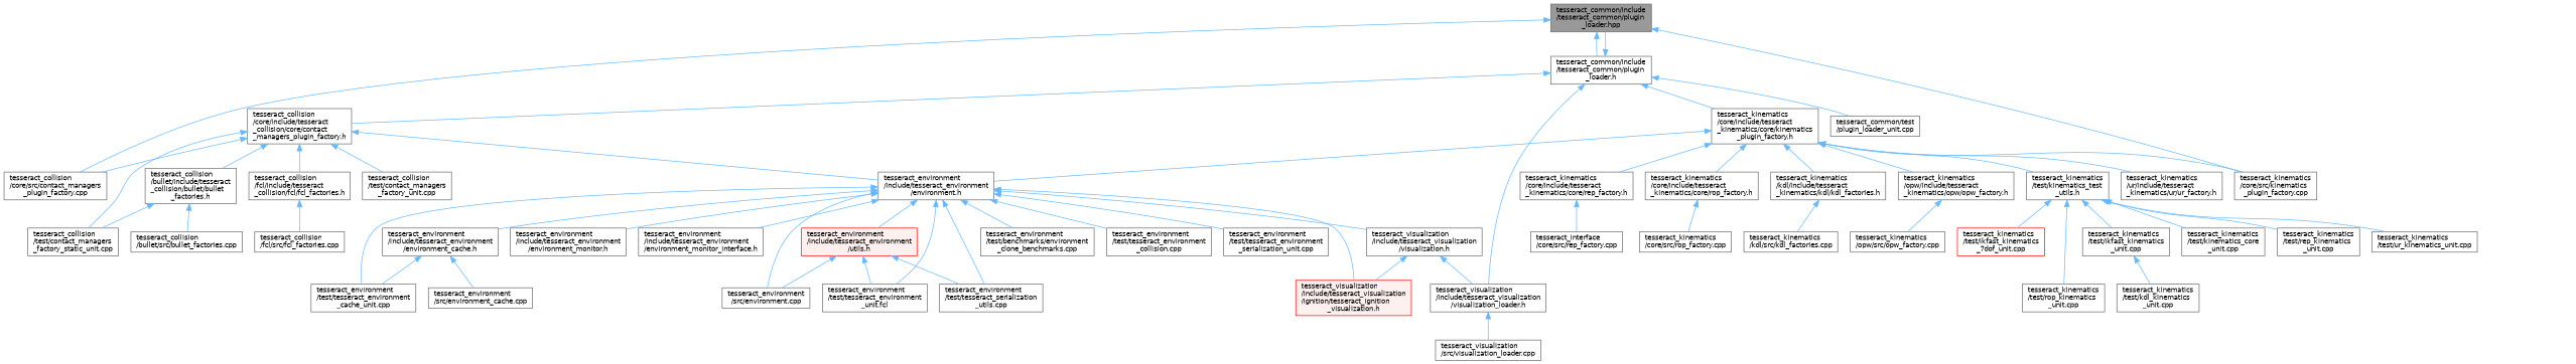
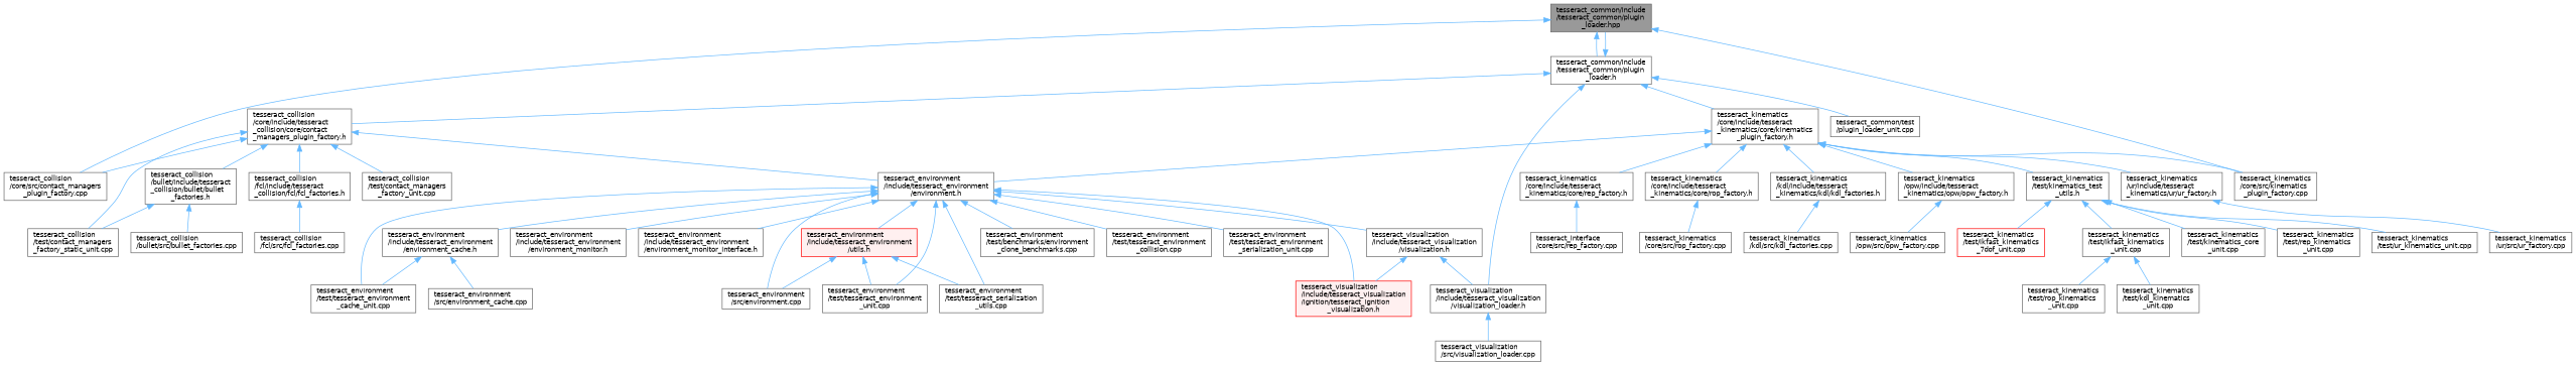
  digraph {
    node [color=grey40 fillcolor=white fontname=Helvetica fontsize=10 shape=box style=filled]
    edge [color=steelblue1 dir=back fontname=Helvetica fontsize=10 labelfontname=Helvetica labelfontsize=10 style=solid]
    n1 [color=gray40 fillcolor=grey60 fontcolor=black height=0.2 label="tesseract_common/include\l/tesseract_common/plugin\l_loader.hpp" width=0.4]
    n2 [height=0.2 label="tesseract_collision\l/core/src/contact_managers\l_plugin_factory.cpp" width=0.4]
    n3 [height=0.2 label="tesseract_common/include\l/tesseract_common/plugin\l_loader.h" width=0.4]
    n4 [height=0.2 label="tesseract_kinematics\l/core/src/kinematics\l_plugin_factory.cpp" width=0.4]
    n5 [height=0.2 label="tesseract_collision\l/core/include/tesseract\l_collision/core/contact\l_managers_plugin_factory.h" width=0.4]
    n6 [height=0.2 label="tesseract_visualization\l/include/tesseract_visualization\l/visualization_loader.h" width=0.4]
    n7 [height=0.2 label="tesseract_common/test\l/plugin_loader_unit.cpp" width=0.4]
    n8 [height=0.2 label="tesseract_kinematics\l/core/include/tesseract\l_kinematics/core/kinematics\l_plugin_factory.h" width=0.4]
    n9 [height=0.2 label="tesseract_collision\l/bullet/include/tesseract\l_collision/bullet/bullet\l_factories.h" width=0.4]
    n10 [height=0.2 label="tesseract_collision\l/test/contact_managers\l_factory_static_unit.cpp" width=0.4]
    n11 [height=0.2 label="tesseract_collision\l/fcl/include/tesseract\l_collision/fcl/fcl_factories.h" width=0.4]
    n12 [height=0.2 label="tesseract_collision\l/test/contact_managers\l_factory_unit.cpp" width=0.4]
    n13 [height=0.2 label="tesseract_environment\l/include/tesseract_environment\l/environment.h" width=0.4]
    n14 [height=0.2 label="tesseract_visualization\l/src/visualization_loader.cpp" width=0.4]
    n15 [height=0.2 label="tesseract_kinematics\l/core/include/tesseract\l_kinematics/core/rep_factory.h" width=0.4]
    n16 [height=0.2 label="tesseract_kinematics\l/core/include/tesseract\l_kinematics/core/rop_factory.h" width=0.4]
    n17 [height=0.2 label="tesseract_kinematics\l/kdl/include/tesseract\l_kinematics/kdl/kdl_factories.h" width=0.4]
    n18 [height=0.2 label="tesseract_kinematics\l/opw/include/tesseract\l_kinematics/opw/opw_factory.h" width=0.4]
    n19 [height=0.2 label="tesseract_kinematics\l/test/kinematics_test\l_utils.h" width=0.4]
    n20 [height=0.2 label="tesseract_kinematics\l/ur/include/tesseract\l_kinematics/ur/ur_factory.h" width=0.4]
    n21 [height=0.2 label="tesseract_collision\l/bullet/src/bullet_factories.cpp" width=0.4]
    n22 [height=0.2 label="tesseract_collision\l/fcl/src/fcl_factories.cpp" width=0.4]
    n23 [height=0.2 label="tesseract_environment\l/include/tesseract_environment\l/environment_cache.h" width=0.4]
    n24 [height=0.2 label="tesseract_environment\l/test/tesseract_environment\l_cache_unit.cpp" width=0.4]
    n25 [height=0.2 label="tesseract_environment\l/include/tesseract_environment\l/environment_monitor.h" width=0.4]
    n26 [height=0.2 label="tesseract_environment\l/include/tesseract_environment\l/environment_monitor_interface.h" width=0.4]
    n27 [color=red fillcolor="#FFF0F0" height=0.2 label="tesseract_environment\l/include/tesseract_environment\l/utils.h" width=0.4]
    n28 [height=0.2 label="tesseract_environment\l/src/environment.cpp" width=0.4]
-   n29 [height=0.2 label="tesseract_environment\l/test/tesseract_environment\l_unit.fcl" width=0.4]
+   n29 [height=0.2 label="tesseract_environment\l/test/tesseract_environment\l_unit.cpp" width=0.4]
    n30 [height=0.2 label="tesseract_environment\l/test/tesseract_serialization\l_utils.cpp" width=0.4]
    n31 [height=0.2 label="tesseract_environment\l/test/benchmarks/environment\l_clone_benchmarks.cpp" width=0.4]
    n32 [height=0.2 label="tesseract_environment\l/test/tesseract_environment\l_collision.cpp" width=0.4]
    n33 [height=0.2 label="tesseract_environment\l/test/tesseract_environment\l_serialization_unit.cpp" width=0.4]
    n34 [color=red fillcolor="#FFF0F0" height=0.2 label="tesseract_visualization\l/include/tesseract_visualization\l/ignition/tesseract_ignition\l_visualization.h" width=0.4]
    n35 [height=0.2 label="tesseract_visualization\l/include/tesseract_visualization\l/visualization.h" width=0.4]
    n36 [height=0.2 label="tesseract_environment\l/src/environment_cache.cpp" width=0.4]
    n37 [height=0.2 label="tesseract_interface\l/core/src/rep_factory.cpp" width=0.4]
    n38 [height=0.2 label="tesseract_kinematics\l/core/src/rop_factory.cpp" width=0.4]
    n39 [height=0.2 label="tesseract_kinematics\l/kdl/src/kdl_factories.cpp" width=0.4]
    n40 [height=0.2 label="tesseract_kinematics\l/opw/src/opw_factory.cpp" width=0.4]
    n41 [color=red height=0.2 label="tesseract_kinematics\l/test/ikfast_kinematics\l_7dof_unit.cpp" width=0.4]
    n42 [height=0.2 label="tesseract_kinematics\l/test/ikfast_kinematics\l_unit.cpp" width=0.4]
    n43 [height=0.2 label="tesseract_kinematics\l/test/kinematics_core\l_unit.cpp" width=0.4]
    n44 [height=0.2 label="tesseract_kinematics\l/test/rep_kinematics\l_unit.cpp" width=0.4]
    n45 [height=0.2 label="tesseract_kinematics\l/test/rop_kinematics\l_unit.cpp" width=0.4]
    n46 [height=0.2 label="tesseract_kinematics\l/test/ur_kinematics_unit.cpp" width=0.4]
+   n47 [height=0.2 label="tesseract_kinematics\l/ur/src/ur_factory.cpp" width=0.4]
    n48 [height=0.2 label="tesseract_kinematics\l/test/kdl_kinematics\l_unit.cpp" width=0.4]
    n1 -> n2
    n1 -> n3
    n1 -> n4
    n3 -> n1
    n3 -> n5
    n3 -> n6
    n3 -> n7
    n3 -> n8
    n5 -> n2
    n5 -> n9
    n5 -> n10
    n5 -> n11
    n5 -> n12
    n5 -> n13
    n6 -> n14
    n8 -> n4
    n8 -> n13
    n8 -> n15
    n8 -> n16
    n8 -> n17
    n8 -> n18
    n8 -> n19
    n8 -> n20
    n9 -> n10
    n9 -> n21
    n11 -> n22
    n13 -> n23
    n13 -> n24
    n13 -> n25
    n13 -> n26
    n13 -> n27
    n13 -> n28
    n13 -> n29
    n13 -> n30
    n13 -> n31
    n13 -> n32
    n13 -> n33
    n13 -> n34
    n13 -> n35
    n15 -> n37
    n16 -> n38
    n17 -> n39
    n18 -> n40
    n19 -> n41
    n19 -> n42
    n19 -> n43
    n19 -> n44
-   n19 -> n45
+   n42 -> n45
    n19 -> n46
+   n20 -> n47
    n23 -> n24
    n23 -> n36
    n27 -> n28
    n27 -> n29
    n27 -> n30
    n35 -> n6
    n35 -> n34
    n42 -> n48
  }
